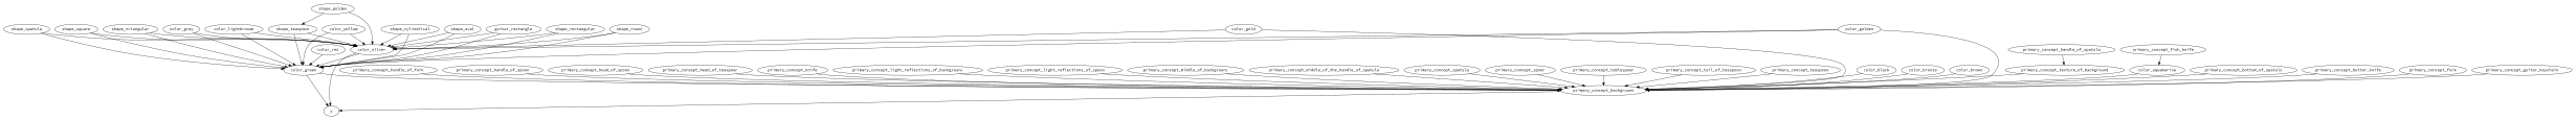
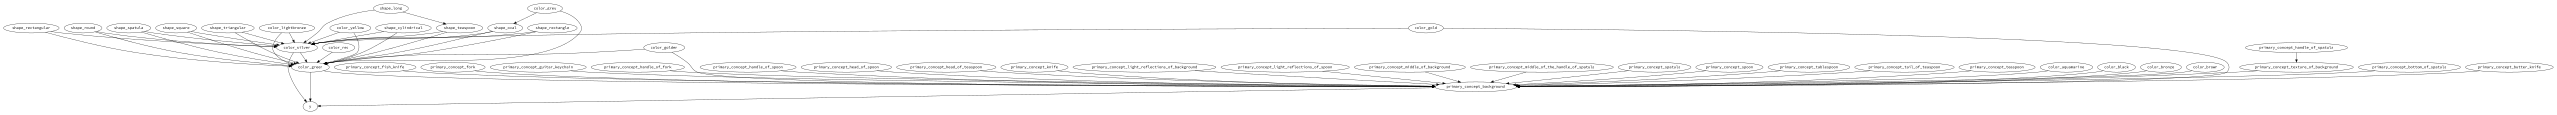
  strict digraph {
    fontname="Source Code Pro"
    node [fontname="Source Code Pro"]
    edge [fontname="Source Code Pro"]
    primary_concept_background
    y
    color_green
    color_silver
    primary_concept_bottom_of_spatula
    primary_concept_butter_knife
    primary_concept_fish_knife
    primary_concept_fork
    primary_concept_guitar_keychain
    primary_concept_handle_of_fork
    primary_concept_handle_of_spatula
    primary_concept_texture_of_background
    primary_concept_handle_of_spoon
    primary_concept_head_of_spoon
    primary_concept_head_of_teaspoon
    primary_concept_knife
    primary_concept_light_reflections_of_background
    primary_concept_light_reflections_of_spoon
    primary_concept_middle_of_background
    primary_concept_middle_of_the_handle_of_spatula
    primary_concept_spatula
    primary_concept_spoon
    primary_concept_tablespoon
    primary_concept_tail_of_teaspoon
    primary_concept_teaspoon
    color_aquamarine
    color_black
    color_bronze
    color_brown
    color_gold
    color_golden
    color_grey
    color_lightbronze
    color_red
    color_yellow
    shape_cylindrical
-   shape_long [label=shape_golden]
+   shape_long
    shape_teaspoon
    shape_oval
-   shape_rectangle [label=guitar_rectangle]
+   shape_rectangle
    shape_rectangular
    shape_round
    shape_spatula
    shape_square
    shape_triangular
    primary_concept_background -> y
    color_green -> primary_concept_background
    color_green -> y
    color_silver -> y
    color_silver -> color_green
    primary_concept_bottom_of_spatula -> primary_concept_background
    primary_concept_butter_knife -> primary_concept_background
-   primary_concept_fish_knife -> color_aquamarine
+   primary_concept_fish_knife -> primary_concept_background
    primary_concept_fork -> primary_concept_background
    primary_concept_guitar_keychain -> primary_concept_background
    primary_concept_handle_of_fork -> primary_concept_background
    primary_concept_handle_of_spatula -> primary_concept_texture_of_background
    primary_concept_texture_of_background -> primary_concept_background
    primary_concept_handle_of_spoon -> primary_concept_background
    primary_concept_head_of_spoon -> primary_concept_background
    primary_concept_head_of_teaspoon -> primary_concept_background
    primary_concept_knife -> primary_concept_background
    primary_concept_light_reflections_of_background -> primary_concept_background
    primary_concept_light_reflections_of_spoon -> primary_concept_background
    primary_concept_middle_of_background -> primary_concept_background
    primary_concept_middle_of_the_handle_of_spatula -> primary_concept_background
    primary_concept_spatula -> primary_concept_background
    primary_concept_spoon -> primary_concept_background
    primary_concept_tablespoon -> primary_concept_background
    primary_concept_tail_of_teaspoon -> primary_concept_background
    primary_concept_teaspoon -> primary_concept_background
    color_aquamarine -> primary_concept_background
    color_black -> primary_concept_background
    color_bronze -> primary_concept_background
    color_brown -> primary_concept_background
    color_gold -> primary_concept_background
    color_gold -> color_silver
    color_golden -> primary_concept_background
    color_golden -> color_green
-   color_golden -> color_silver
    color_grey -> color_green
-   color_grey -> color_silver
+   color_grey -> shape_oval
    color_lightbronze -> color_green
    color_lightbronze -> color_silver
    color_red -> color_green
    color_yellow -> color_green
    color_yellow -> color_silver
    shape_cylindrical -> color_green
    shape_cylindrical -> color_silver
    shape_long -> color_silver
    shape_long -> shape_teaspoon
    shape_teaspoon -> color_green
    shape_teaspoon -> color_silver
    shape_oval -> color_green
    shape_oval -> color_silver
    shape_rectangle -> color_green
    shape_rectangle -> color_silver
    shape_rectangular -> color_green
    shape_rectangular -> color_silver
    shape_round -> color_green
    shape_round -> color_silver
    shape_spatula -> color_green
    shape_spatula -> color_silver
    shape_square -> color_green
    shape_square -> color_silver
    shape_triangular -> color_green
    shape_triangular -> color_silver
  }
